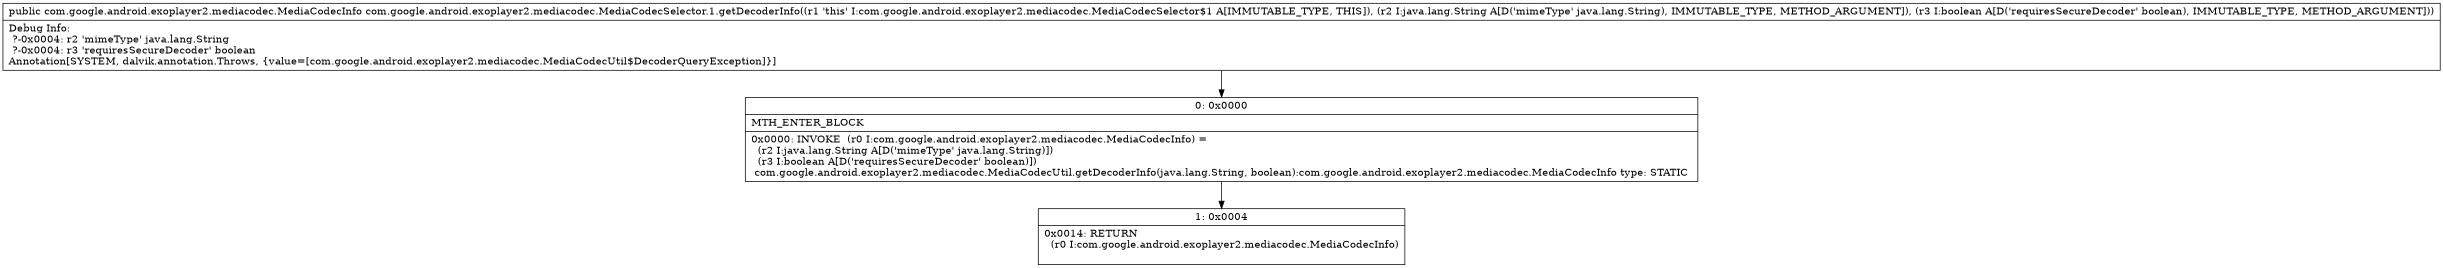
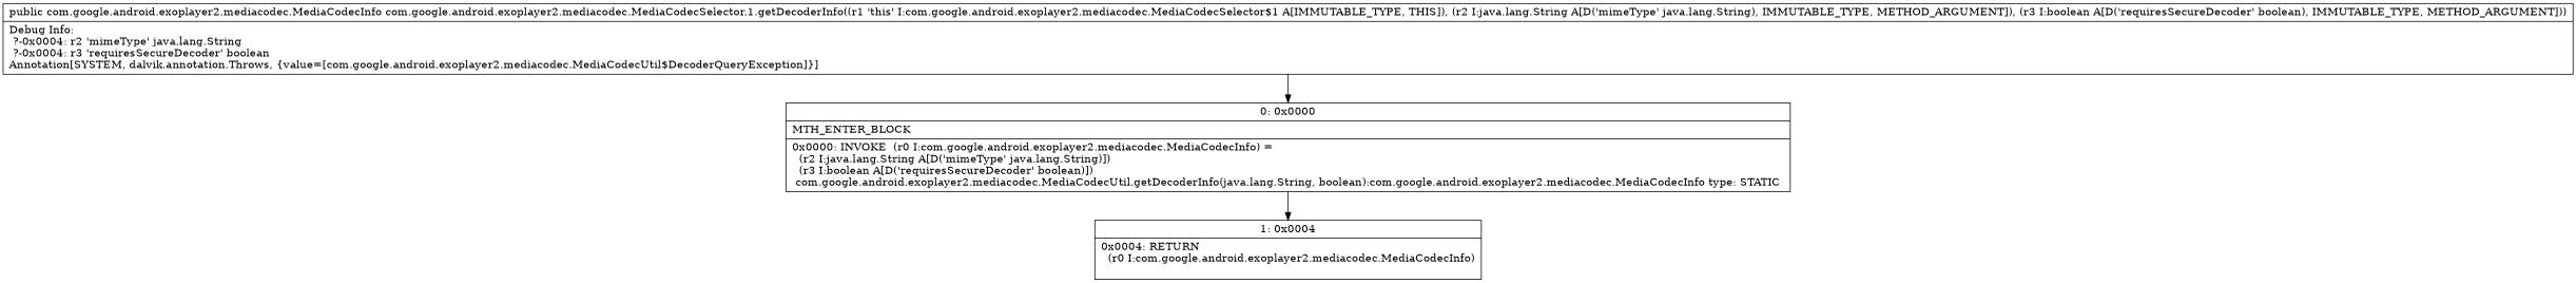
  digraph {
    node [shape=record]
    n1 [label="{0\:\ 0x0000|MTH_ENTER_BLOCK\l|0x0000: INVOKE  (r0 I:com.google.android.exoplayer2.mediacodec.MediaCodecInfo) = \l  (r2 I:java.lang.String A[D('mimeType' java.lang.String)])\l  (r3 I:boolean A[D('requiresSecureDecoder' boolean)])\l com.google.android.exoplayer2.mediacodec.MediaCodecUtil.getDecoderInfo(java.lang.String, boolean):com.google.android.exoplayer2.mediacodec.MediaCodecInfo type: STATIC \l}"]
-   n2 [label="{1\:\ 0x0004|0x0014: RETURN  \l  (r0 I:com.google.android.exoplayer2.mediacodec.MediaCodecInfo)\l \l}"]
+   n2 [label="{1\:\ 0x0004|0x0004: RETURN  \l  (r0 I:com.google.android.exoplayer2.mediacodec.MediaCodecInfo)\l \l}"]
    n3 [label="{public com.google.android.exoplayer2.mediacodec.MediaCodecInfo com.google.android.exoplayer2.mediacodec.MediaCodecSelector.1.getDecoderInfo((r1 'this' I:com.google.android.exoplayer2.mediacodec.MediaCodecSelector$1 A[IMMUTABLE_TYPE, THIS]), (r2 I:java.lang.String A[D('mimeType' java.lang.String), IMMUTABLE_TYPE, METHOD_ARGUMENT]), (r3 I:boolean A[D('requiresSecureDecoder' boolean), IMMUTABLE_TYPE, METHOD_ARGUMENT]))  | Debug Info:\l  ?\-0x0004: r2 'mimeType' java.lang.String\l  ?\-0x0004: r3 'requiresSecureDecoder' boolean\lAnnotation[SYSTEM, dalvik.annotation.Throws, \{value=[com.google.android.exoplayer2.mediacodec.MediaCodecUtil$DecoderQueryException]\}]\l}"]
    n1 -> n2
    n3 -> n1
  }
